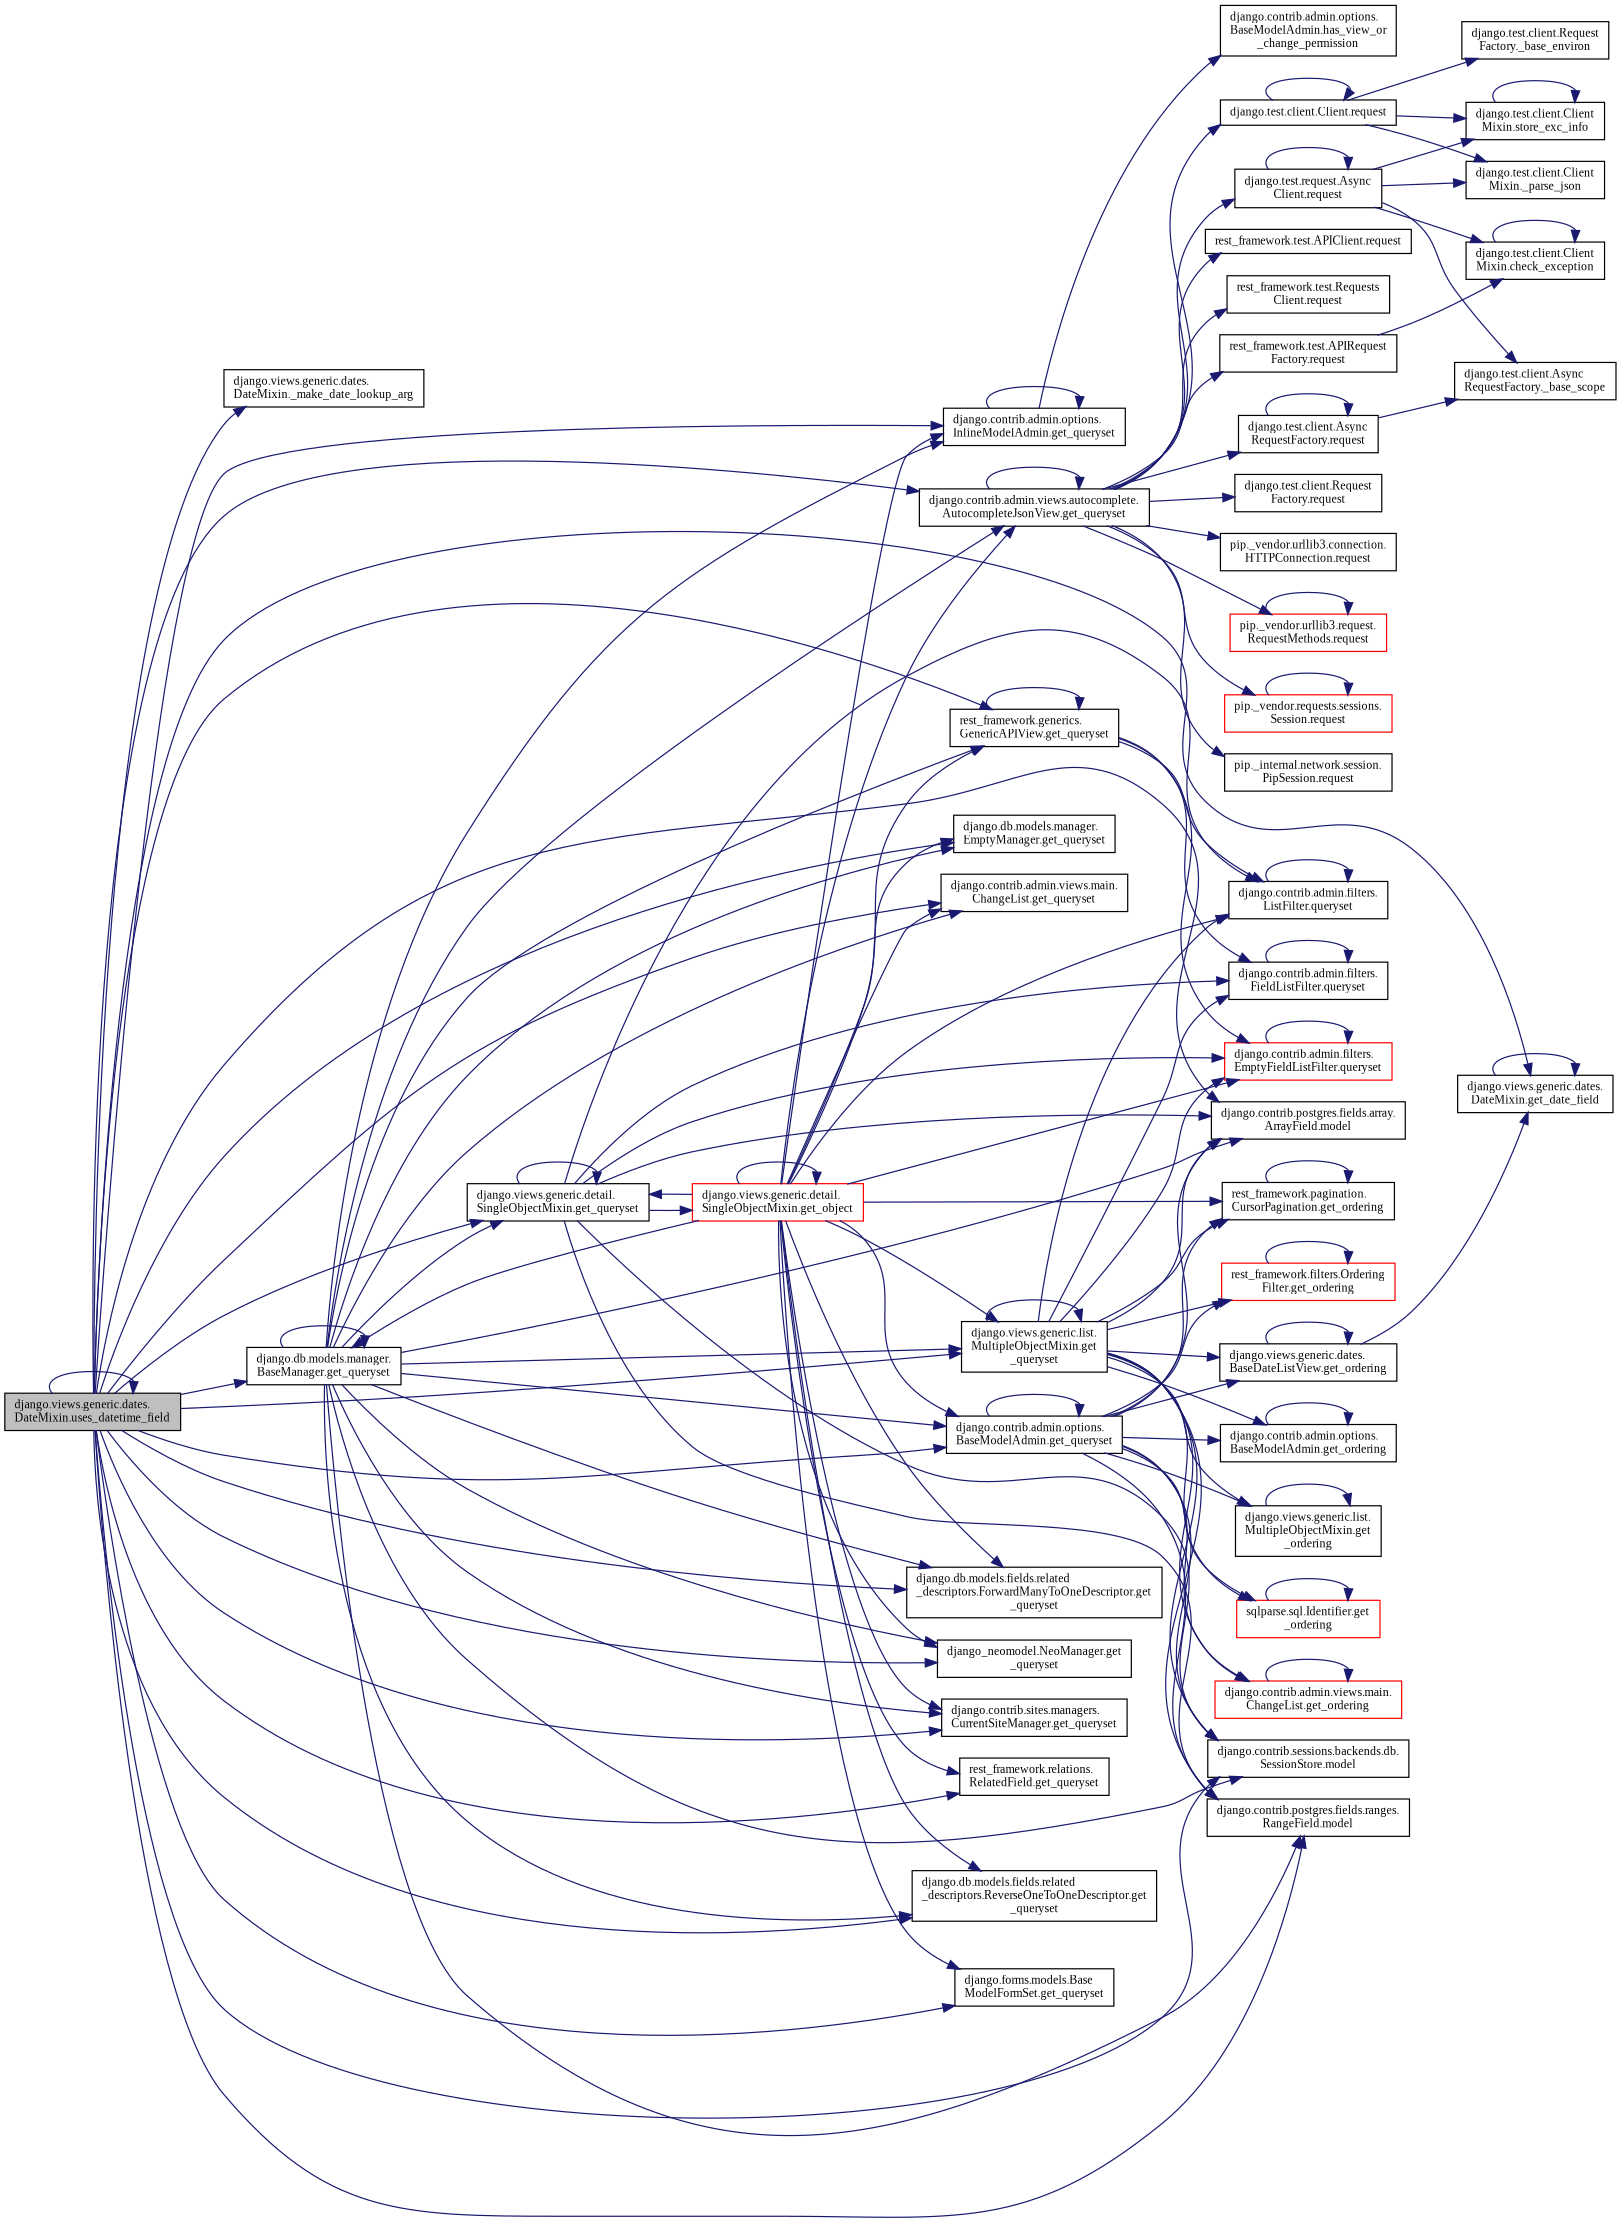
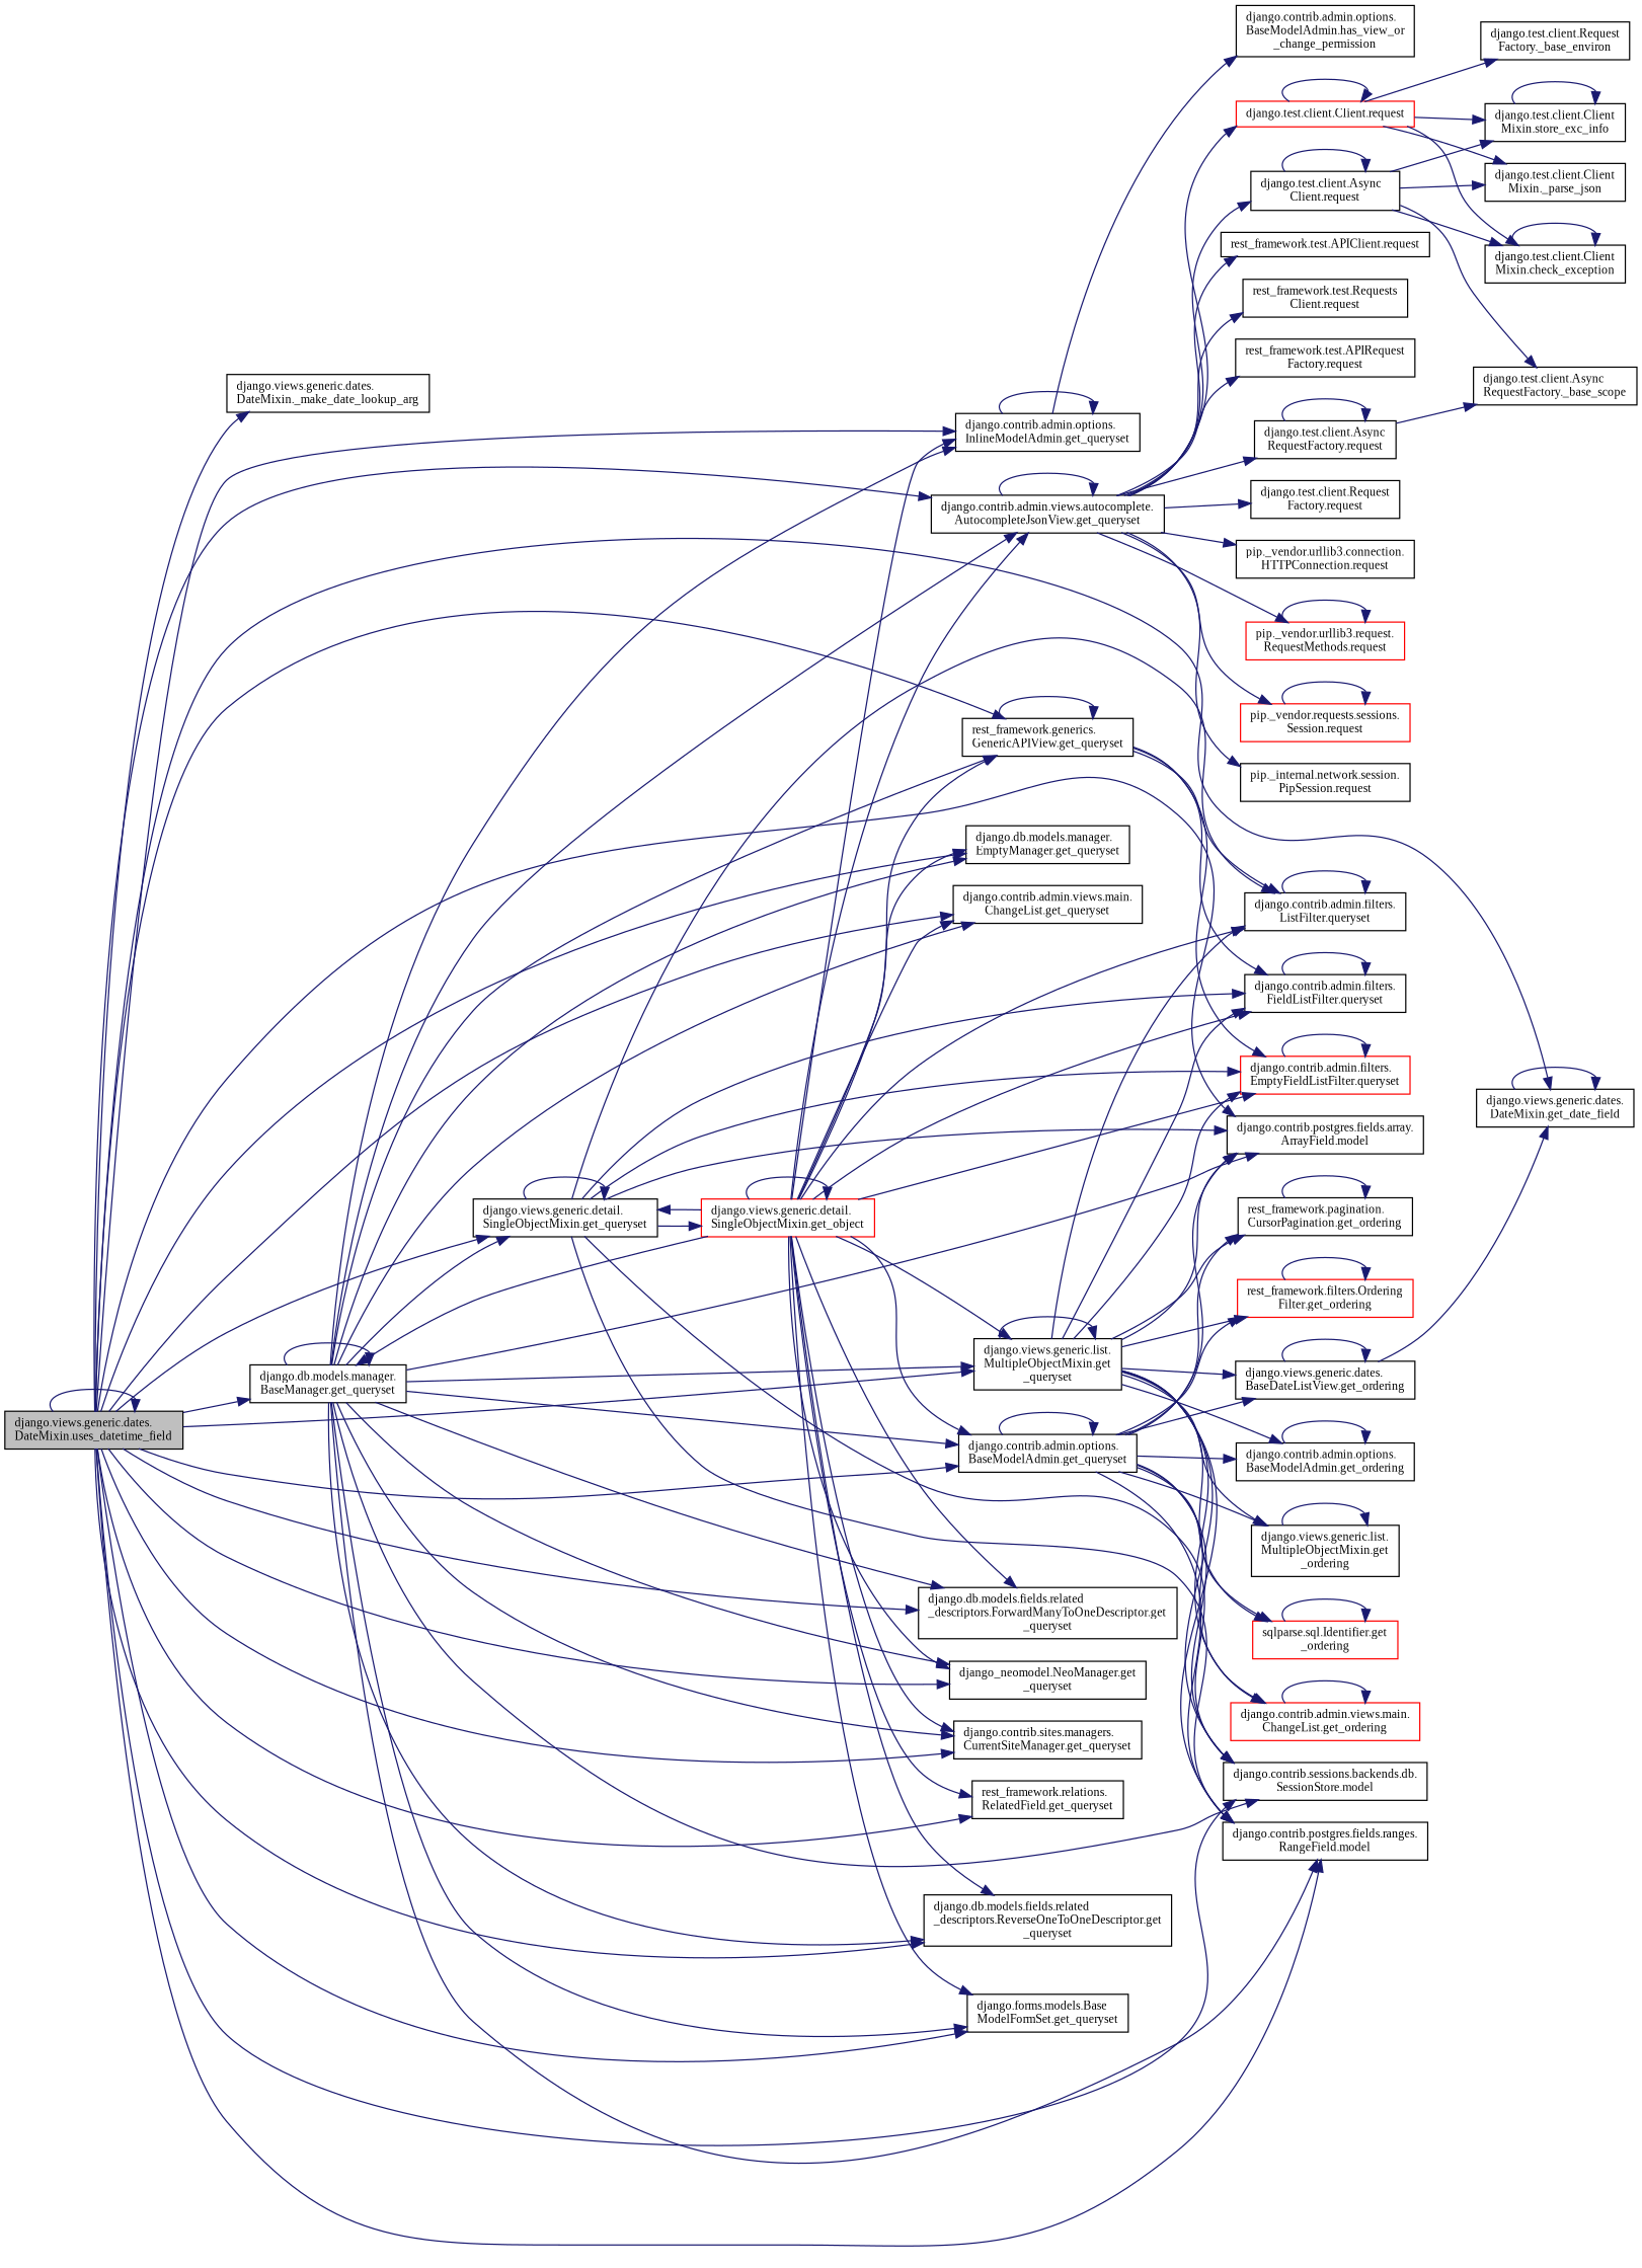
  digraph {
    fontname="Liberation Serif"
    rankdir=LR
    node [color=black fillcolor=white fontname="Liberation Serif" fontsize=10 shape=record style=filled]
    edge [color=midnightblue fontname="Liberation Serif" fontsize=10 labelfontname=Helvetica labelfontsize=10 style=solid]
    n1 [fillcolor=grey75 fontcolor=black height=0.2 label="django.views.generic.dates.\lDateMixin.uses_datetime_field" width=0.4]
    n2 [height=0.2 label="django.views.generic.dates.\lDateMixin._make_date_lookup_arg" width=0.4]
    n3 [height=0.2 label="django.views.generic.dates.\lDateMixin.get_date_field" width=0.4]
    n4 [height=0.2 label="django.contrib.admin.views.autocomplete.\lAutocompleteJsonView.get_queryset" width=0.4]
    n5 [height=0.2 label="django.contrib.sites.managers.\lCurrentSiteManager.get_queryset" width=0.4]
    n6 [height=0.2 label="django.db.models.manager.\lBaseManager.get_queryset" width=0.4]
    n7 [height=0.2 label="django.db.models.manager.\lEmptyManager.get_queryset" width=0.4]
    n8 [height=0.2 label="django.forms.models.Base\lModelFormSet.get_queryset" width=0.4]
    n9 [height=0.2 label="django.views.generic.detail.\lSingleObjectMixin.get_queryset" width=0.4]
    n10 [height=0.2 label="django.views.generic.list.\lMultipleObjectMixin.get\l_queryset" width=0.4]
    n11 [height=0.2 label="django.contrib.postgres.fields.array.\lArrayField.model" width=0.4]
    n12 [height=0.2 label="django.contrib.postgres.fields.ranges.\lRangeField.model" width=0.4]
    n13 [height=0.2 label="django.contrib.sessions.backends.db.\lSessionStore.model" width=0.4]
    n14 [height=0.2 label="django_neomodel.NeoManager.get\l_queryset" width=0.4]
    n15 [height=0.2 label="rest_framework.generics.\lGenericAPIView.get_queryset" width=0.4]
    n16 [height=0.2 label="rest_framework.relations.\lRelatedField.get_queryset" width=0.4]
    n17 [height=0.2 label="django.db.models.fields.related\l_descriptors.ForwardManyToOneDescriptor.get\l_queryset" width=0.4]
    n18 [height=0.2 label="django.db.models.fields.related\l_descriptors.ReverseOneToOneDescriptor.get\l_queryset" width=0.4]
    n19 [height=0.2 label="django.contrib.admin.options.\lBaseModelAdmin.get_queryset" width=0.4]
    n20 [height=0.2 label="django.contrib.admin.options.\lInlineModelAdmin.get_queryset" width=0.4]
    n21 [height=0.2 label="django.contrib.admin.views.main.\lChangeList.get_queryset" width=0.4]
    n22 [height=0.2 label="django.test.client.Request\lFactory.request" width=0.4]
    n23 [height=0.2 label="django.test.client.Async\lRequestFactory.request" width=0.4]
-   n24 [height=0.2 label="django.test.client.Client.request" width=0.4]
-   n25 [height=0.2 label="django.test.request.Async\lClient.request" width=0.4]
+   n24 [color=red height=0.2 label="django.test.client.Client.request" width=0.4]
+   n25 [height=0.2 label="django.test.client.Async\lClient.request" width=0.4]
    n26 [height=0.2 label="rest_framework.test.APIRequest\lFactory.request" width=0.4]
    n27 [height=0.2 label="pip._vendor.urllib3.connection.\lHTTPConnection.request" width=0.4]
    n28 [color=red height=0.2 label="pip._vendor.urllib3.request.\lRequestMethods.request" width=0.4]
    n29 [color=red height=0.2 label="pip._vendor.requests.sessions.\lSession.request" width=0.4]
    n30 [height=0.2 label="pip._internal.network.session.\lPipSession.request" width=0.4]
    n31 [height=0.2 label="rest_framework.test.APIClient.request" width=0.4]
    n32 [height=0.2 label="rest_framework.test.Requests\lClient.request" width=0.4]
    n33 [color=red height=0.2 label="django.views.generic.detail.\lSingleObjectMixin.get_object" width=0.4]
    n34 [height=0.2 label="django.contrib.admin.filters.\lListFilter.queryset" width=0.4]
    n35 [height=0.2 label="django.contrib.admin.filters.\lFieldListFilter.queryset" width=0.4]
    n36 [color=red height=0.2 label="django.contrib.admin.filters.\lEmptyFieldListFilter.queryset" width=0.4]
    n37 [height=0.2 label="django.views.generic.dates.\lBaseDateListView.get_ordering" width=0.4]
    n38 [height=0.2 label="django.views.generic.list.\lMultipleObjectMixin.get\l_ordering" width=0.4]
    n39 [color=red height=0.2 label="sqlparse.sql.Identifier.get\l_ordering" width=0.4]
    n40 [height=0.2 label="django.contrib.admin.options.\lBaseModelAdmin.get_ordering" width=0.4]
    n41 [color=red height=0.2 label="django.contrib.admin.views.main.\lChangeList.get_ordering" width=0.4]
    n42 [color=red height=0.2 label="rest_framework.filters.Ordering\lFilter.get_ordering" width=0.4]
    n43 [height=0.2 label="rest_framework.pagination.\lCursorPagination.get_ordering" width=0.4]
    n44 [height=0.2 label="django.contrib.admin.options.\lBaseModelAdmin.has_view_or\l_change_permission" width=0.4]
    n45 [height=0.2 label="django.test.client.Async\lRequestFactory._base_scope" width=0.4]
    n46 [height=0.2 label="django.test.client.Request\lFactory._base_environ" width=0.4]
    n47 [height=0.2 label="django.test.client.Client\lMixin._parse_json" width=0.4]
    n48 [height=0.2 label="django.test.client.Client\lMixin.check_exception" width=0.4]
    n49 [height=0.2 label="django.test.client.Client\lMixin.store_exc_info" width=0.4]
    n1 -> n1
    n1 -> n2
    n1 -> n3
    n1 -> n4
    n1 -> n5
    n1 -> n6
    n1 -> n7
    n1 -> n8
    n1 -> n9
    n1 -> n10
    n1 -> n11
    n1 -> n12
    n1 -> n13
    n1 -> n14
    n1 -> n15
    n1 -> n16
    n1 -> n17
    n1 -> n18
    n1 -> n19
    n1 -> n20
    n1 -> n21
    n3 -> n3
    n4 -> n4
    n4 -> n22
    n4 -> n23
    n4 -> n24
    n4 -> n25
    n4 -> n26
    n4 -> n27
    n4 -> n28
    n4 -> n29
    n4 -> n30
    n4 -> n31
    n4 -> n32
    n6 -> n4
    n6 -> n5
    n6 -> n6
    n6 -> n7
+   n6 -> n8
    n6 -> n9
    n6 -> n10
    n6 -> n11
    n6 -> n12
    n6 -> n13
    n6 -> n14
    n6 -> n15
    n6 -> n17
    n6 -> n18
    n6 -> n19
    n6 -> n20
    n6 -> n21
    n9 -> n9
    n9 -> n11
    n9 -> n12
    n9 -> n13
    n9 -> n33
    n9 -> n34
    n9 -> n35
    n9 -> n36
    n10 -> n10
    n10 -> n11
    n10 -> n12
    n10 -> n13
    n10 -> n34
    n10 -> n35
    n10 -> n36
    n10 -> n37
    n10 -> n38
    n10 -> n39
    n10 -> n40
    n10 -> n41
    n10 -> n42
    n10 -> n43
    n15 -> n15
    n15 -> n34
    n15 -> n35
    n15 -> n36
    n19 -> n11
    n19 -> n12
    n19 -> n13
    n19 -> n19
    n19 -> n37
    n19 -> n38
    n19 -> n39
    n19 -> n40
    n19 -> n41
    n19 -> n42
    n19 -> n43
    n20 -> n20
    n20 -> n44
    n23 -> n23
    n23 -> n45
    n24 -> n24
    n24 -> n46
    n24 -> n47
-   n26 -> n48
+   n24 -> n48
    n24 -> n49
    n25 -> n25
    n25 -> n45
    n25 -> n47
    n25 -> n48
    n25 -> n49
    n28 -> n28
    n29 -> n29
    n33 -> n4
    n33 -> n5
    n33 -> n6
    n33 -> n7
    n33 -> n8
    n33 -> n9
    n33 -> n10
    n33 -> n14
    n33 -> n15
    n33 -> n16
    n33 -> n17
    n33 -> n18
    n33 -> n19
    n33 -> n20
    n33 -> n21
    n33 -> n33
    n33 -> n34
-   n33 -> n43
+   n33 -> n35
    n33 -> n36
    n34 -> n34
    n35 -> n35
    n36 -> n36
    n37 -> n3
    n37 -> n37
    n38 -> n38
    n39 -> n39
    n40 -> n40
    n41 -> n41
    n42 -> n42
    n43 -> n43
    n48 -> n48
    n49 -> n49
  }
